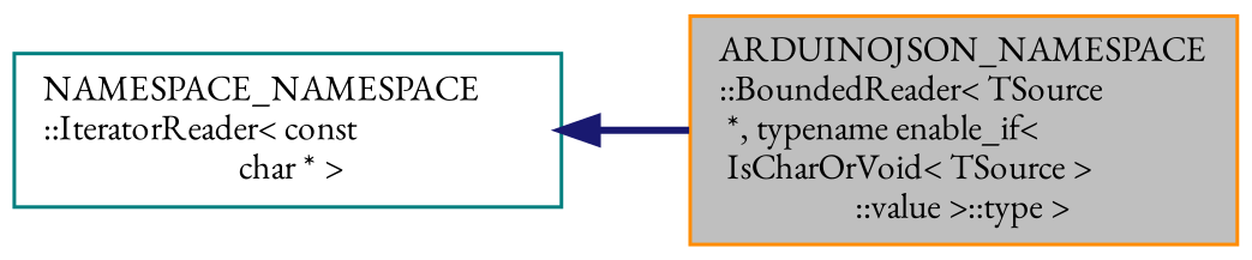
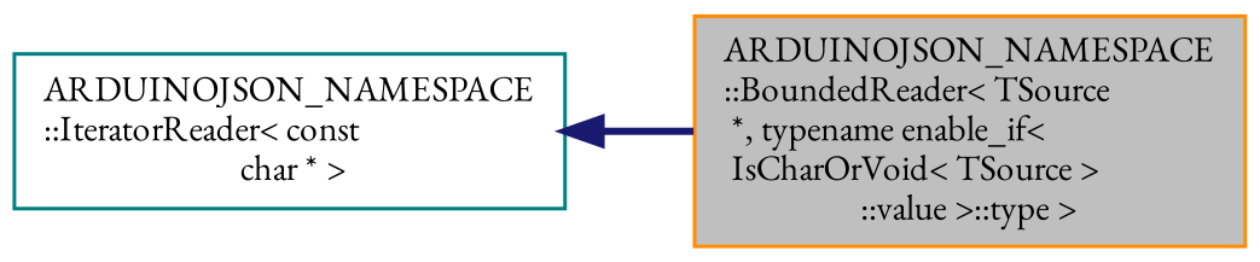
  digraph {
    rankdir=LR
    fontname="EB Garamond"
    node [fontname="EB Garamond" fontsize=10 shape=record style=filled]
    n1 [color=darkorange fillcolor=grey75 fontcolor=black height=0.2 label="ARDUINOJSON_NAMESPACE\l::BoundedReader\< TSource\l *, typename enable_if\<\l IsCharOrVoid\< TSource \>\l::value \>::type \>" width=0.4]
-   n2 [color=teal fillcolor=white height=0.2 label="NAMESPACE_NAMESPACE\l::IteratorReader\< const\l char * \>" width=0.4]
+   n2 [color=teal fillcolor=white height=0.2 label="ARDUINOJSON_NAMESPACE\l::IteratorReader\< const\l char * \>" width=0.4]
    n2 -> n1 [color=midnightblue dir=back fontname="EB Garamond" fontsize=10 labelfontname=Helvetica labelfontsize=10 style=bold]
  }
